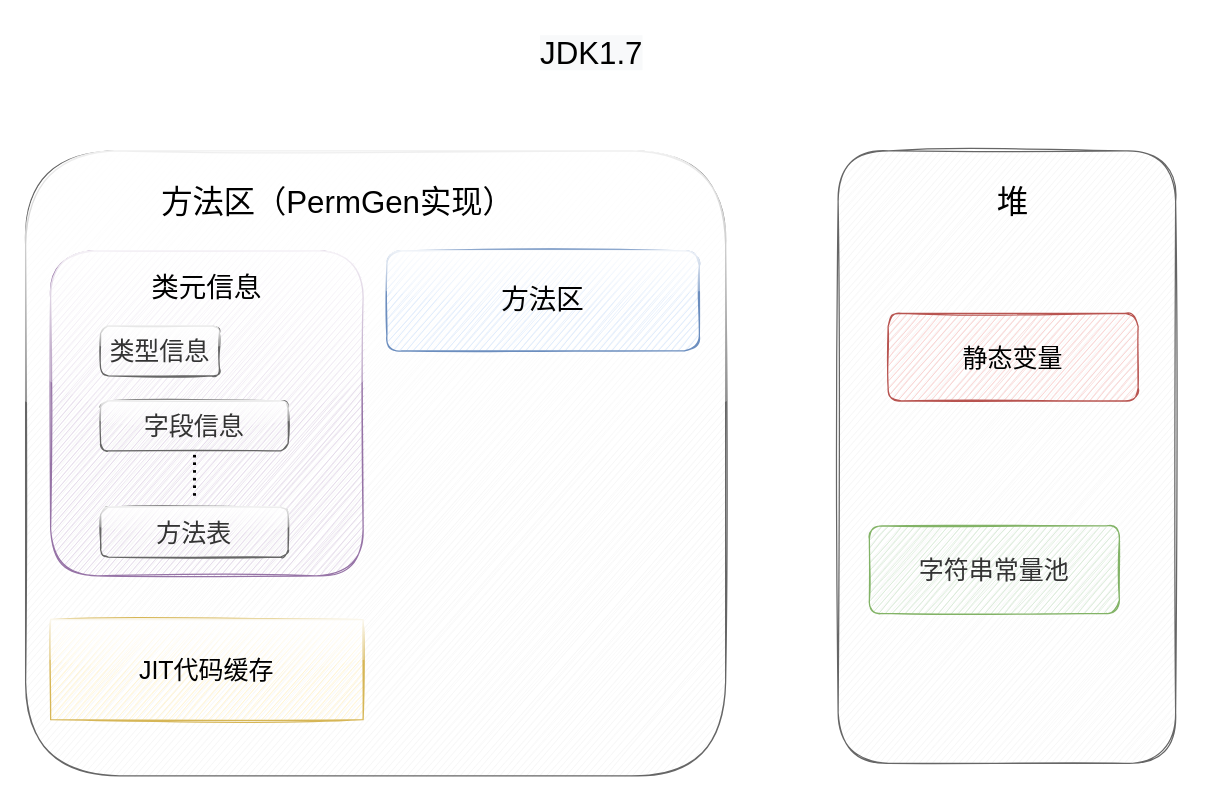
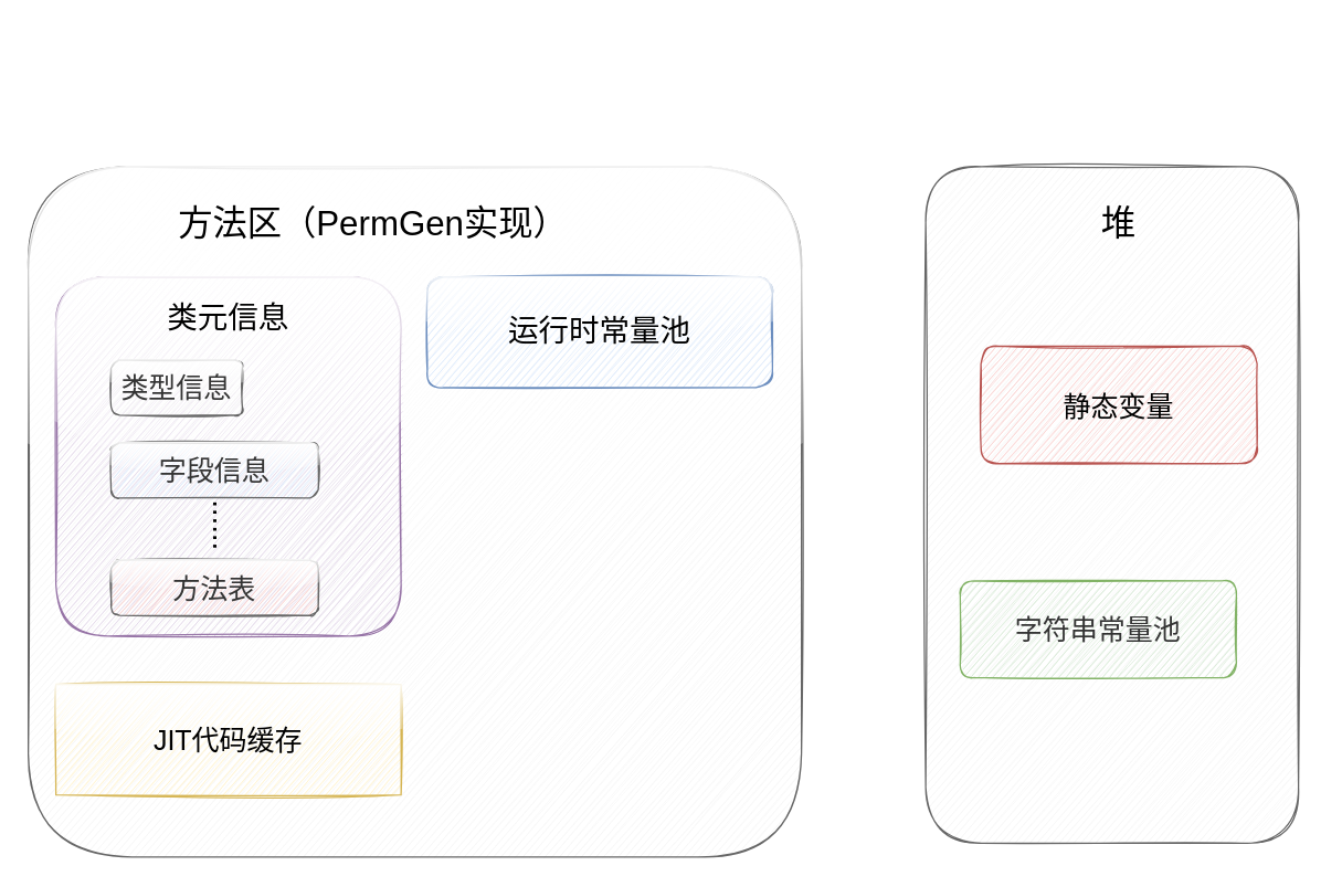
  <mxCell id="0" />
  <mxCell id="1" parent="0" />
  <mxCell id="2" value="" style="rounded=1;whiteSpace=wrap;html=1;fillColor=#f5f5f5;strokeColor=#666666;sketch=1;fontSize=20;fontColor=#333333;" parent="1" vertex="1"><mxGeometry x="670" y="120" width="270" height="490" as="geometry" /></mxCell>
- <mxCell id="3" value="静态变量" style="rounded=1;whiteSpace=wrap;html=1;fillColor=#f8cecc;strokeColor=#b85450;sketch=1;fontSize=20;" parent="1" vertex="1"><mxGeometry x="710" y="250" width="200" height="70" as="geometry" /></mxCell>
+ <mxCell id="3" value="静态变量" style="rounded=1;whiteSpace=wrap;html=1;fillColor=#f8cecc;strokeColor=#b85450;sketch=1;fontSize=20;" parent="1" vertex="1"><mxGeometry x="710" y="250" width="200" height="85" as="geometry" /></mxCell>
  <mxCell id="4" value="堆" style="text;html=1;strokeColor=none;fillColor=none;align=center;verticalAlign=middle;whiteSpace=wrap;rounded=0;fontSize=25;" parent="1" vertex="1"><mxGeometry x="670" y="150" width="280" height="20" as="geometry" /></mxCell>
  <mxCell id="5" value="&lt;span style=&quot;color: rgb(51 , 51 , 51)&quot;&gt;字符串常量池&lt;/span&gt;" style="rounded=1;whiteSpace=wrap;html=1;fillColor=#d5e8d4;strokeColor=#82b366;sketch=1;fontSize=20;" parent="1" vertex="1"><mxGeometry x="695" y="420" width="200" height="70" as="geometry" /></mxCell>
  <mxCell id="6" value="" style="rounded=1;whiteSpace=wrap;html=1;fillColor=#f5f5f5;strokeColor=#666666;sketch=1;fontSize=20;fontColor=#333333;glass=1;shadow=0;" vertex="1" parent="1"><mxGeometry x="20" y="120" width="560" height="500" as="geometry" /></mxCell>
  <mxCell id="7" value="" style="rounded=1;whiteSpace=wrap;html=1;fillColor=#dae8fc;strokeColor=#6c8ebf;sketch=1;fontSize=20;glass=1;shadow=0;" vertex="1" parent="1"><mxGeometry x="309" y="200" width="250" height="80" as="geometry" /></mxCell>
- <mxCell id="8" value="方法区" style="text;html=1;strokeColor=none;fillColor=none;align=center;verticalAlign=middle;whiteSpace=wrap;rounded=1;fontSize=22;sketch=1;glass=1;shadow=0;" vertex="1" parent="1"><mxGeometry x="294" y="230" width="280" height="20" as="geometry" /></mxCell>
+ <mxCell id="8" value="运行时常量池" style="text;html=1;strokeColor=none;fillColor=none;align=center;verticalAlign=middle;whiteSpace=wrap;rounded=1;fontSize=22;sketch=1;glass=1;shadow=0;" vertex="1" parent="1"><mxGeometry x="294" y="230" width="280" height="20" as="geometry" /></mxCell>
  <mxCell id="9" value="JIT代码缓存" style="whiteSpace=wrap;html=1;fillColor=#fff2cc;strokeColor=#d6b656;sketch=1;fontSize=20;glass=1;shadow=0;rounded=0;" vertex="1" parent="1"><mxGeometry x="40" y="495" width="250" height="80" as="geometry" /></mxCell>
  <mxCell id="10" value="" style="rounded=1;whiteSpace=wrap;html=1;fillColor=#e1d5e7;strokeColor=#9673a6;sketch=1;fontSize=20;glass=1;shadow=0;" vertex="1" parent="1"><mxGeometry x="40" y="200" width="250" height="260" as="geometry" /></mxCell>
  <mxCell id="11" value="类元信息" style="text;html=1;strokeColor=none;fillColor=none;align=center;verticalAlign=middle;whiteSpace=wrap;rounded=1;fontSize=22;sketch=1;glass=1;shadow=0;" vertex="1" parent="1"><mxGeometry x="25" y="220" width="280" height="20" as="geometry" /></mxCell>
  <mxCell id="12" value="类型信息" style="rounded=1;whiteSpace=wrap;html=1;fillColor=#f5f5f5;strokeColor=#666666;sketch=1;fontSize=20;fontColor=#333333;glass=1;shadow=0;" vertex="1" parent="1"><mxGeometry x="80" y="260" width="95" height="40" as="geometry" /></mxCell>
- <mxCell id="13" value="字段信息" style="rounded=1;whiteSpace=wrap;html=1;fillColor=#f5f5f5;strokeColor=#666666;sketch=1;fontSize=20;fontColor=#333333;glass=1;shadow=0;" vertex="1" parent="1"><mxGeometry x="80" y="320" width="150" height="40" as="geometry" /></mxCell>
- <mxCell id="14" value="方法表" style="rounded=1;whiteSpace=wrap;html=1;fillColor=#f5f5f5;strokeColor=#666666;sketch=1;fontSize=20;fontColor=#333333;glass=1;shadow=0;" vertex="1" parent="1"><mxGeometry x="80" y="405" width="150" height="40" as="geometry" /></mxCell>
+ <mxCell id="13" value="字段信息" style="rounded=1;whiteSpace=wrap;html=1;fillColor=#dae8fc;strokeColor=#666666;sketch=1;fontSize=20;fontColor=#333333;glass=1;shadow=0;" vertex="1" parent="1"><mxGeometry x="80" y="320" width="150" height="40" as="geometry" /></mxCell>
+ <mxCell id="14" value="方法表" style="rounded=1;whiteSpace=wrap;html=1;fillColor=#f8cecc;strokeColor=#666666;sketch=1;fontSize=20;fontColor=#333333;glass=1;shadow=0;" vertex="1" parent="1"><mxGeometry x="80" y="405" width="150" height="40" as="geometry" /></mxCell>
  <mxCell id="15" value="......" style="text;html=1;strokeColor=none;fillColor=none;align=center;verticalAlign=middle;whiteSpace=wrap;rounded=1;fontSize=22;horizontal=0;sketch=1;glass=1;shadow=0;" vertex="1" parent="1"><mxGeometry x="130" y="370" width="40" height="20" as="geometry" /></mxCell>
  <mxCell id="16" value="方法区（PermGen实现）" style="text;html=1;strokeColor=none;fillColor=none;align=center;verticalAlign=middle;whiteSpace=wrap;rounded=1;fontSize=25;sketch=1;glass=1;shadow=0;" vertex="1" parent="1"><mxGeometry x="120" y="150" width="300" height="20" as="geometry" /></mxCell>
- <mxCell id="17" value="&lt;meta charset=&quot;utf-8&quot;&gt;&lt;span style=&quot;color: rgb(0, 0, 0); font-family: helvetica; font-size: 25px; font-style: normal; font-weight: 400; letter-spacing: normal; text-align: center; text-indent: 0px; text-transform: none; word-spacing: 0px; background-color: rgb(248, 249, 250); display: inline; float: none;&quot;&gt;JDK1.7&lt;/span&gt;" style="text;whiteSpace=wrap;html=1;" vertex="1" parent="1"><mxGeometry x="430" y="20" width="110" height="30" as="geometry" /></mxCell>
